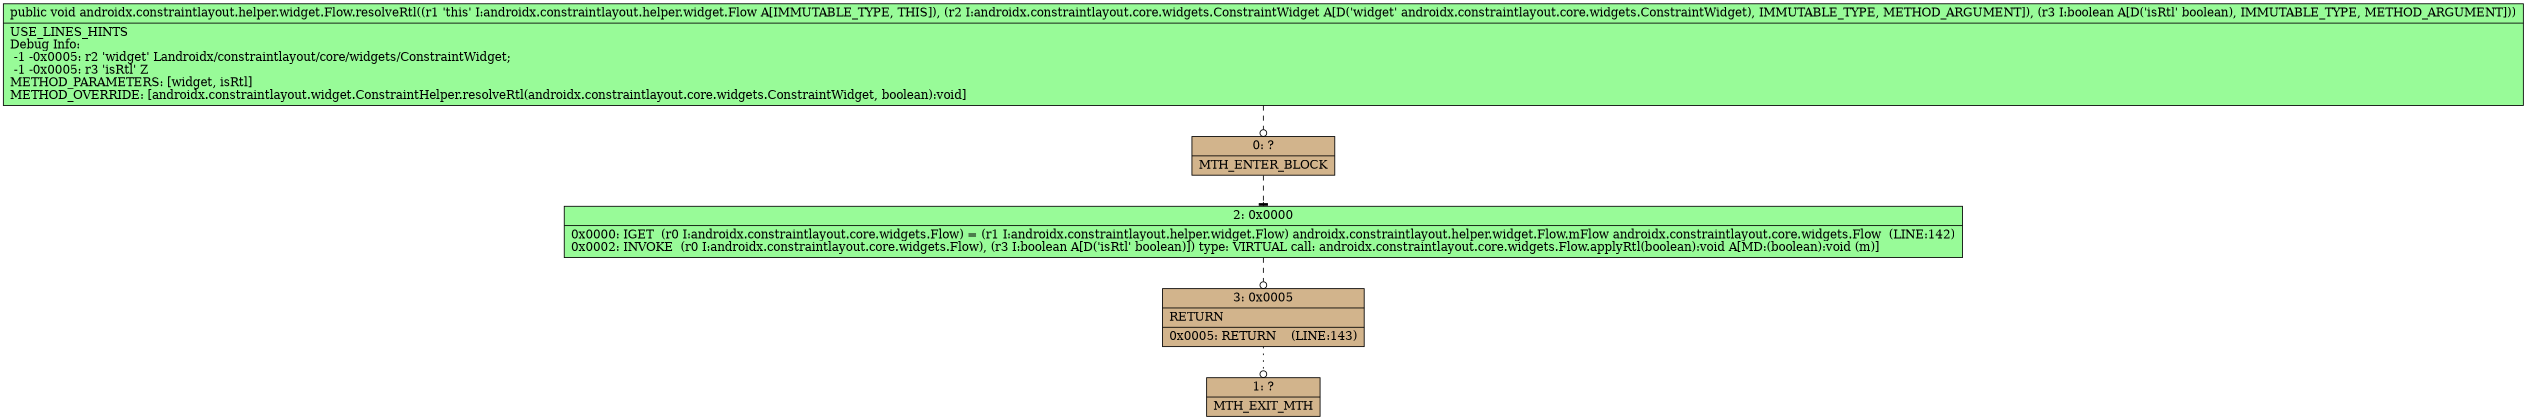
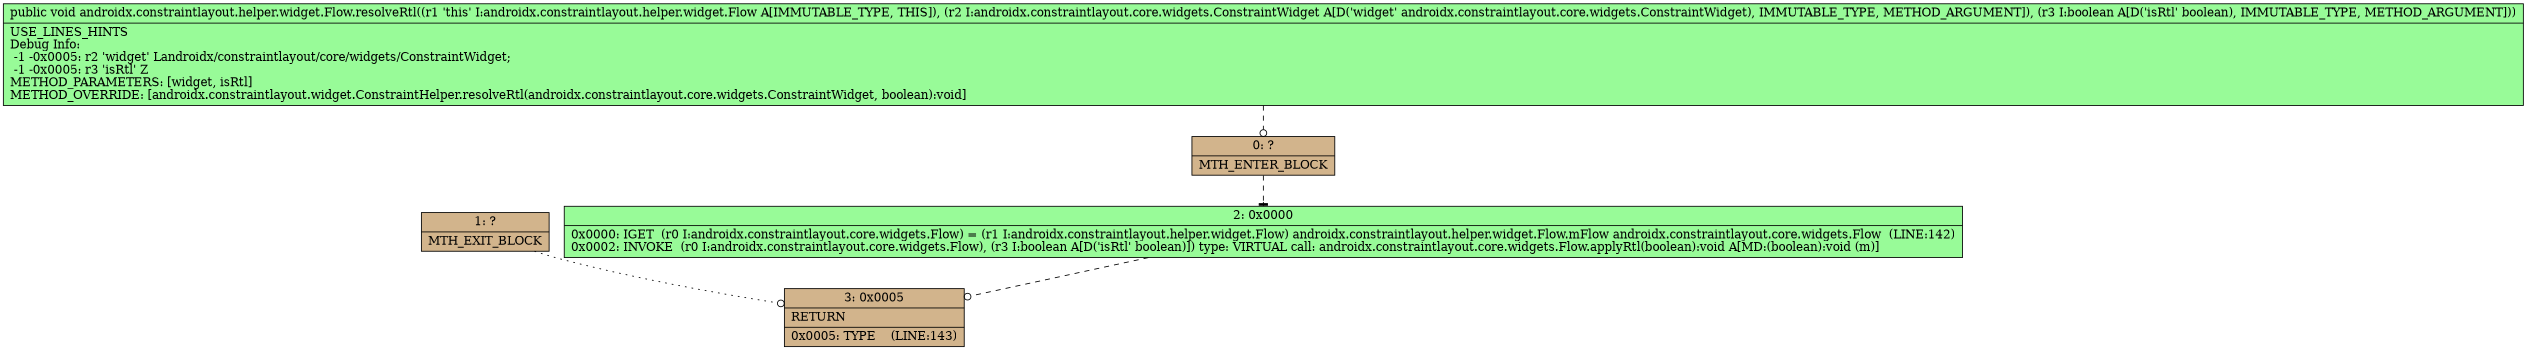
  digraph {
    node [fillcolor=tan shape=record style=filled]
    edge [arrowhead=odot style=dashed]
    n1 [label="{0\:\ ?|MTH_ENTER_BLOCK\l}"]
    n2 [fillcolor=palegreen label="{2\:\ 0x0000|0x0000: IGET  (r0 I:androidx.constraintlayout.core.widgets.Flow) = (r1 I:androidx.constraintlayout.helper.widget.Flow) androidx.constraintlayout.helper.widget.Flow.mFlow androidx.constraintlayout.core.widgets.Flow  (LINE:142)\l0x0002: INVOKE  (r0 I:androidx.constraintlayout.core.widgets.Flow), (r3 I:boolean A[D('isRtl' boolean)]) type: VIRTUAL call: androidx.constraintlayout.core.widgets.Flow.applyRtl(boolean):void A[MD:(boolean):void (m)]\l}"]
-   n3 [label="{3\:\ 0x0005|RETURN\l|0x0005: RETURN    (LINE:143)\l}"]
-   n4 [label="{1\:\ ?|MTH_EXIT_MTH\l}"]
+   n3 [label="{3\:\ 0x0005|RETURN\l|0x0005: TYPE    (LINE:143)\l}"]
+   n4 [label="{1\:\ ?|MTH_EXIT_BLOCK\l}"]
    n5 [fillcolor=palegreen label="{public void androidx.constraintlayout.helper.widget.Flow.resolveRtl((r1 'this' I:androidx.constraintlayout.helper.widget.Flow A[IMMUTABLE_TYPE, THIS]), (r2 I:androidx.constraintlayout.core.widgets.ConstraintWidget A[D('widget' androidx.constraintlayout.core.widgets.ConstraintWidget), IMMUTABLE_TYPE, METHOD_ARGUMENT]), (r3 I:boolean A[D('isRtl' boolean), IMMUTABLE_TYPE, METHOD_ARGUMENT]))  | USE_LINES_HINTS\lDebug Info:\l  \-1 \-0x0005: r2 'widget' Landroidx\/constraintlayout\/core\/widgets\/ConstraintWidget;\l  \-1 \-0x0005: r3 'isRtl' Z\lMETHOD_PARAMETERS: [widget, isRtl]\lMETHOD_OVERRIDE: [androidx.constraintlayout.widget.ConstraintHelper.resolveRtl(androidx.constraintlayout.core.widgets.ConstraintWidget, boolean):void]\l}"]
    n1 -> n2 [arrowhead=tee]
    n2 -> n3
-   n3 -> n4 [style=dotted]
+   n4 -> n3 [style=dotted]
    n5 -> n1
  }
